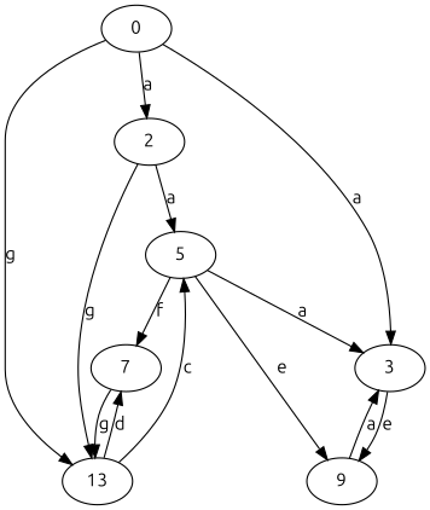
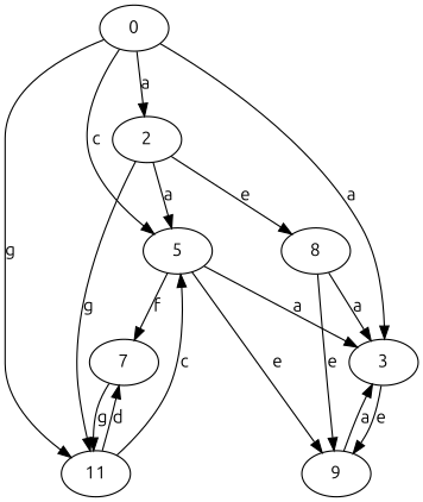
  strict digraph {
    fontname=Ubuntu
    node [fontname=Ubuntu]
    edge [fontname=Ubuntu]
    0
    2
    3
    5
-   11 [label=13]
+   11
+   8
    9
    7
    0 -> 2 [label=a]
    0 -> 3 [label=a]
+   0 -> 5 [label=c]
    0 -> 11 [label=g]
    2 -> 5 [label=a]
    2 -> 11 [label=g]
+   2 -> 8 [label=e]
    3 -> 9 [label=e]
    5 -> 3 [label=a]
    5 -> 9 [label=e]
    5 -> 7 [label=f]
    11 -> 5 [label=c]
    11 -> 7 [label=d]
+   8 -> 3 [label=a]
+   8 -> 9 [label=e]
    9 -> 3 [label=a]
    7 -> 11 [label=g]
  }
